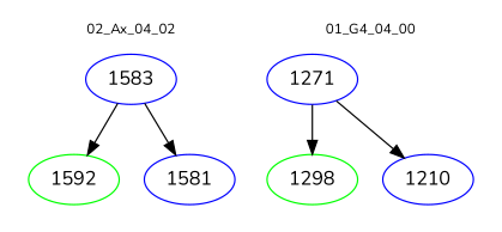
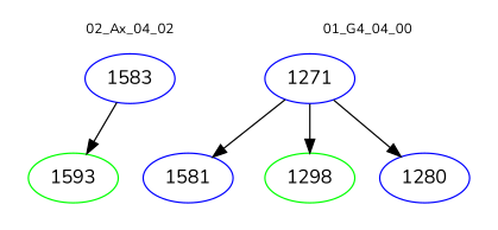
  digraph {
    fontname=Nunito
    node [color=blue fontname=Nunito]
    edge [color=black fontname=Nunito]
    n1 [label=1583]
    n2 [label=1581]
-   n3 [color=green label=1592]
+   n3 [color=green label=1593]
    n4 [label=1271]
    n5 [color=green label=1298]
-   n6 [label=1210]
+   n6 [label=1280]
    subgraph cluster_1 {
      color=white
      fontsize=10
      label="02_Ax_04_02"
      n1
      n2
      n3
    }
    subgraph cluster_2 {
      color=white
      fontsize=10
      label="01_G4_04_00"
      n4
      n5
      n6
    }
-   n1 -> n2
+   n4 -> n2
    n1 -> n3
    n4 -> n5
    n4 -> n6
  }
